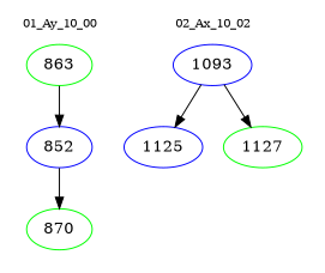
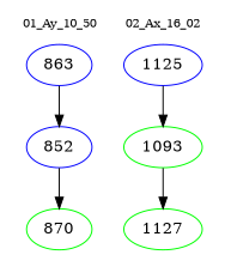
  digraph {
    node [color=blue]
    edge [color=black]
-   n1 [color=green label=863]
+   n1 [label=863]
    n2 [label=852]
    n3 [color=green label=870]
    n4 [label=1125]
-   n5 [label=1093]
+   n5 [color=green label=1093]
    n6 [color=green label=1127]
    subgraph cluster_1 {
      color=white
      fontsize=10
-     label="01_Ay_10_00"
+     label="01_Ay_10_50"
      n1
      n2
      n3
    }
    subgraph cluster_2 {
      color=white
      fontsize=10
-     label="02_Ax_10_02"
+     label="02_Ax_16_02"
      n4
      n5
      n6
    }
    n1 -> n2
    n2 -> n3
-   n5 -> n4
+   n4 -> n5
    n5 -> n6
  }
